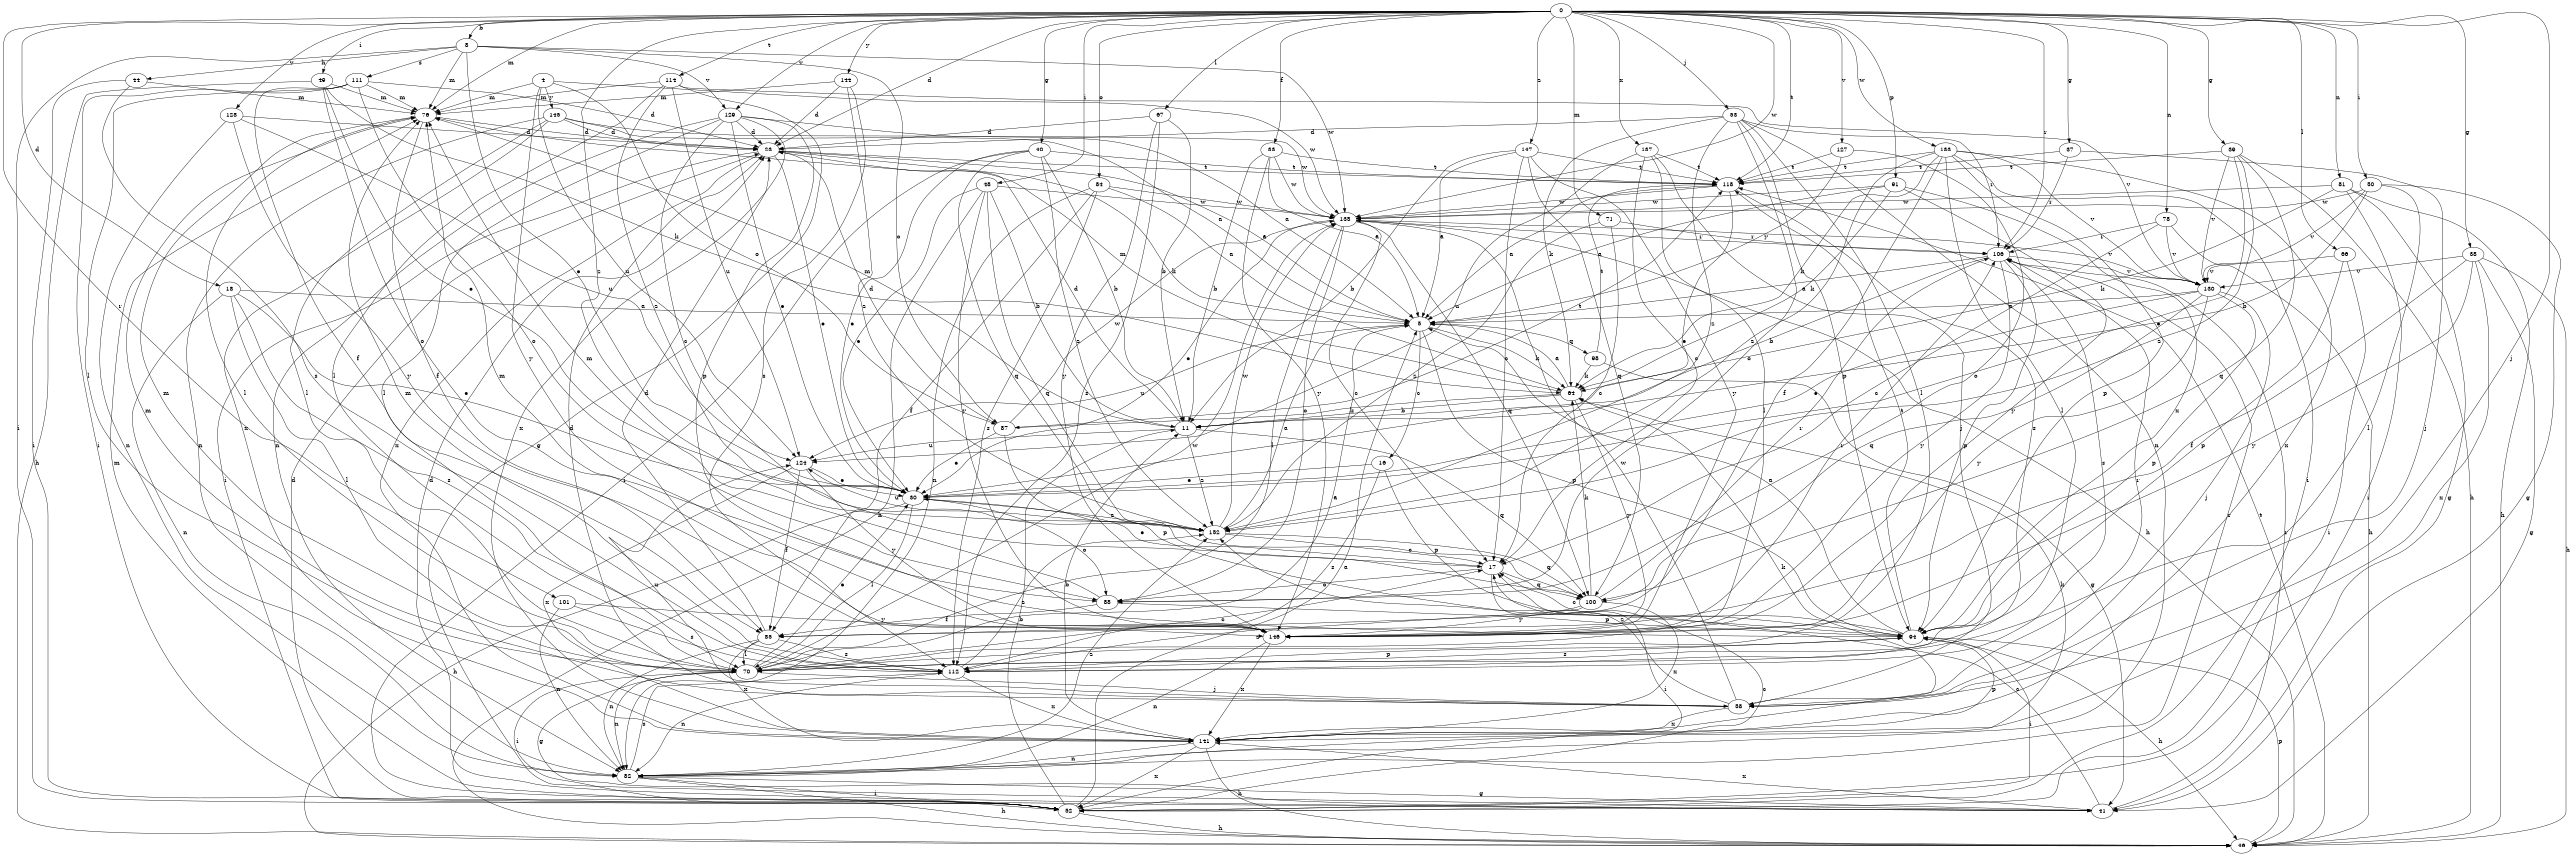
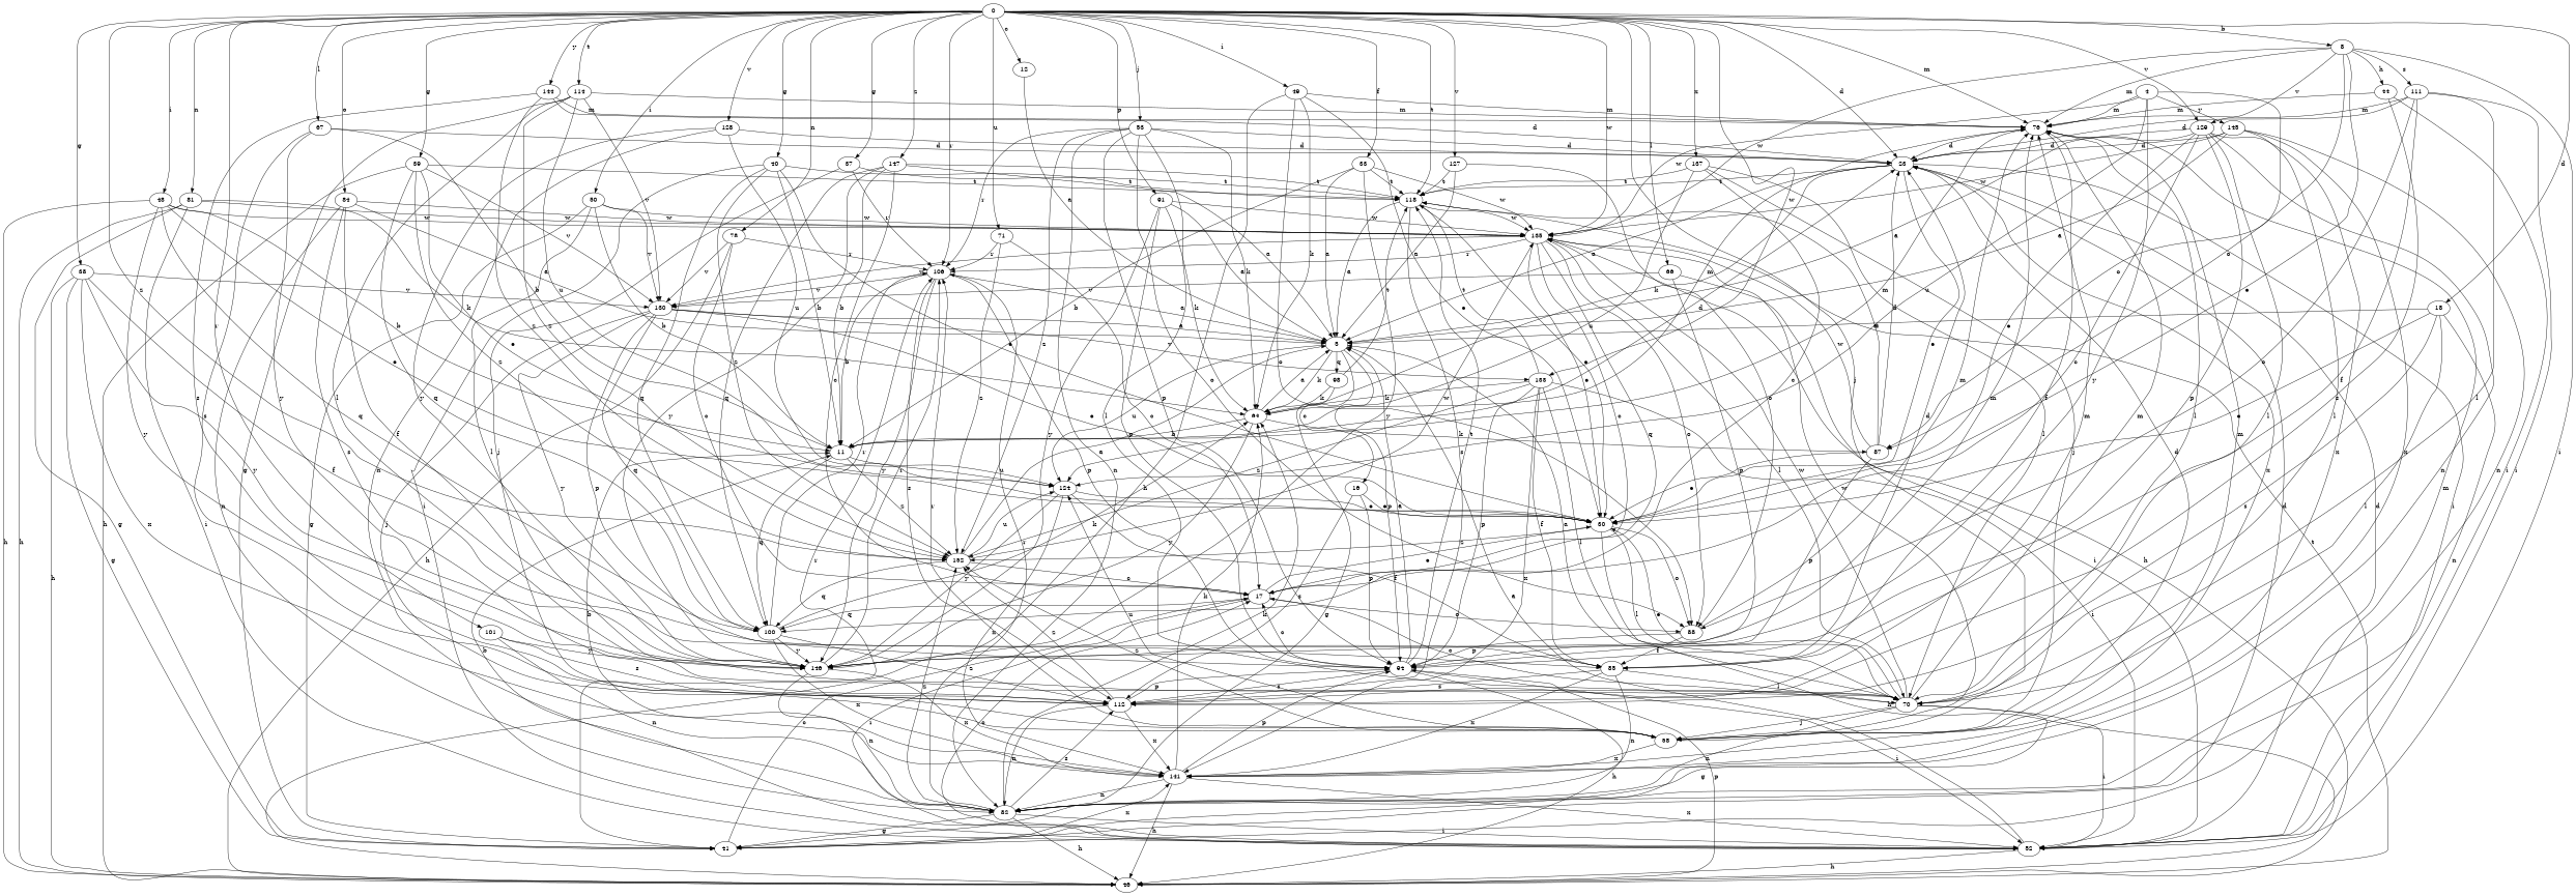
  strict digraph {
    0
    8
+   12
    18
    23
    33
    37
    38
    39
    40
    48
    49
    50
    53
    58
    66
    67
    71
    76
    78
    81
    84
    91
    101
    106
    114
    118
    127
    128
    129
    133
    135
    137
    144
    147
    152
    87
    30
    44
    52
    111
    5
    112
    70
    82
    64
    141
    146
    11
    46
    n51 [label=85]
    41
    130
    100
    88
    94
    124
    17
    4
    145
    16
    98
    0 -> 8 [label=b]
+   0 -> 12 [label=c]
    0 -> 18 [label=d]
    0 -> 23 [label=d]
    0 -> 33 [label=f]
    0 -> 37 [label=g]
    0 -> 38 [label=g]
    0 -> 39 [label=g]
    0 -> 40 [label=g]
    0 -> 48 [label=i]
    0 -> 49 [label=i]
    0 -> 50 [label=i]
    0 -> 53 [label=j]
    0 -> 58 [label=j]
    0 -> 66 [label=l]
    0 -> 67 [label=l]
-   0 -> 71 [label=m]
+   0 -> 71 [label=u]
    0 -> 76 [label=m]
    0 -> 78 [label=n]
    0 -> 81 [label=n]
    0 -> 84 [label=o]
    0 -> 91 [label=p]
    0 -> 101 [label=r]
    0 -> 106 [label=r]
    0 -> 114 [label=t]
    0 -> 118 [label=t]
    0 -> 127 [label=v]
    0 -> 128 [label=v]
    0 -> 129 [label=v]
    0 -> 133 [label=w]
    0 -> 135 [label=w]
    0 -> 137 [label=x]
    0 -> 144 [label=y]
    0 -> 147 [label=z]
    0 -> 152 [label=z]
    8 -> 76 [label=m]
    8 -> 129 [label=v]
    8 -> 135 [label=w]
    8 -> 87 [label=o]
    8 -> 30 [label=e]
    8 -> 44 [label=h]
    8 -> 52 [label=i]
    8 -> 111 [label=s]
+   12 -> 5 [label=a]
    18 -> 30 [label=e]
    18 -> 5 [label=a]
    18 -> 112 [label=s]
    18 -> 70 [label=l]
    18 -> 82 [label=n]
    23 -> 118 [label=t]
    23 -> 30 [label=e]
    23 -> 52 [label=i]
    23 -> 5 [label=a]
    23 -> 64 [label=k]
    23 -> 141 [label=x]
    33 -> 118 [label=t]
    33 -> 135 [label=w]
    33 -> 5 [label=a]
    33 -> 146 [label=y]
    33 -> 11 [label=b]
    37 -> 58 [label=j]
    37 -> 106 [label=r]
    37 -> 118 [label=t]
    38 -> 141 [label=x]
    38 -> 146 [label=y]
    38 -> 46 [label=h]
    38 -> n51 [label=f]
    38 -> 41 [label=g]
    38 -> 130 [label=v]
    39 -> 118 [label=t]
    39 -> 152 [label=z]
    39 -> 30 [label=e]
    39 -> 46 [label=h]
    39 -> 130 [label=v]
    39 -> 100 [label=q]
    40 -> 118 [label=t]
    40 -> 152 [label=z]
    40 -> 30 [label=e]
    40 -> 52 [label=i]
    40 -> 11 [label=b]
    40 -> 100 [label=q]
    48 -> 135 [label=w]
    48 -> 30 [label=e]
    48 -> 146 [label=y]
    48 -> 11 [label=b]
    48 -> 46 [label=h]
    48 -> 100 [label=q]
    49 -> 76 [label=m]
    49 -> 30 [label=e]
    49 -> 64 [label=k]
    49 -> 46 [label=h]
    49 -> 88 [label=o]
    50 -> 135 [label=w]
    50 -> 70 [label=l]
    50 -> 11 [label=b]
    50 -> 41 [label=g]
    50 -> 130 [label=v]
    53 -> 23 [label=d]
    53 -> 106 [label=r]
    53 -> 152 [label=z]
    53 -> 70 [label=l]
    53 -> 82 [label=n]
    53 -> 64 [label=k]
    53 -> 88 [label=o]
    53 -> 94 [label=p]
    58 -> 23 [label=d]
    58 -> 76 [label=m]
    58 -> 106 [label=r]
    58 -> 135 [label=w]
    58 -> 152 [label=z]
    58 -> 141 [label=x]
    58 -> 124 [label=u]
    66 -> 52 [label=i]
    66 -> 130 [label=v]
    66 -> 94 [label=p]
    67 -> 23 [label=d]
    67 -> 112 [label=s]
    67 -> 146 [label=y]
    67 -> 11 [label=b]
    71 -> 106 [label=r]
    71 -> 152 [label=z]
    71 -> 17 [label=c]
    76 -> 23 [label=d]
    76 -> 70 [label=l]
    76 -> n51 [label=f]
    78 -> 106 [label=r]
    78 -> 46 [label=h]
    78 -> 130 [label=v]
    78 -> 17 [label=c]
    81 -> 135 [label=w]
    81 -> 52 [label=i]
    81 -> 64 [label=k]
    81 -> 46 [label=h]
    81 -> 41 [label=g]
    84 -> 135 [label=w]
    84 -> 5 [label=a]
    84 -> 112 [label=s]
    84 -> 82 [label=n]
    84 -> n51 [label=f]
    91 -> 135 [label=w]
    91 -> 5 [label=a]
    91 -> 64 [label=k]
    91 -> 146 [label=y]
-   91 -> 94 [label=x]
+   91 -> 94 [label=p]
    101 -> 112 [label=s]
    101 -> 82 [label=n]
    101 -> 146 [label=y]
    106 -> 5 [label=a]
    106 -> 112 [label=s]
    106 -> 146 [label=y]
    106 -> 11 [label=b]
    106 -> 130 [label=v]
    106 -> 94 [label=p]
    114 -> 76 [label=m]
    114 -> 152 [label=z]
    114 -> 70 [label=l]
    114 -> 41 [label=g]
    114 -> 130 [label=v]
    114 -> 124 [label=u]
    118 -> 135 [label=w]
    118 -> 30 [label=e]
    118 -> 5 [label=a]
    118 -> 112 [label=s]
    127 -> 118 [label=t]
-   127 -> 5 [label=y]
+   127 -> 5 [label=a]
    127 -> 88 [label=o]
    128 -> 23 [label=d]
    128 -> 82 [label=n]
    128 -> 146 [label=y]
    128 -> 124 [label=u]
    129 -> 23 [label=d]
    129 -> 30 [label=e]
    129 -> 5 [label=a]
    129 -> 70 [label=l]
    129 -> 82 [label=n]
    129 -> 141 [label=x]
    129 -> 94 [label=p]
    129 -> 17 [label=c]
    133 -> 118 [label=t]
    133 -> 152 [label=z]
    133 -> 52 [label=i]
    133 -> 70 [label=l]
    133 -> 64 [label=k]
    133 -> 141 [label=x]
    133 -> n51 [label=f]
-   133 -> 130 [label=v]
+   130 -> 133 [label=v]
    133 -> 94 [label=p]
    135 -> 106 [label=r]
    135 -> 30 [label=e]
    135 -> 70 [label=l]
    135 -> 46 [label=h]
    135 -> 130 [label=v]
    135 -> 100 [label=q]
    135 -> 88 [label=o]
    135 -> 17 [label=c]
    137 -> 58 [label=j]
    137 -> 118 [label=t]
    137 -> 70 [label=l]
    137 -> 124 [label=u]
    137 -> 17 [label=c]
    144 -> 23 [label=d]
    144 -> 76 [label=m]
    144 -> 152 [label=z]
    144 -> 112 [label=s]
    147 -> 118 [label=t]
    147 -> 5 [label=a]
    147 -> 146 [label=y]
    147 -> 11 [label=b]
    147 -> 100 [label=q]
    147 -> 17 [label=c]
    152 -> 135 [label=w]
    152 -> 5 [label=a]
    152 -> 100 [label=q]
    152 -> 124 [label=u]
    152 -> 17 [label=c]
    87 -> 23 [label=d]
    87 -> 118 [label=t]
    87 -> 135 [label=w]
    87 -> 30 [label=e]
    87 -> 94 [label=p]
    30 -> 152 [label=z]
    30 -> 70 [label=l]
    30 -> 46 [label=h]
    30 -> 88 [label=o]
    44 -> 76 [label=m]
    44 -> 52 [label=i]
    44 -> 112 [label=s]
    52 -> 23 [label=d]
    52 -> 5 [label=a]
    52 -> 11 [label=b]
    52 -> 46 [label=h]
    52 -> 17 [label=c]
    111 -> 23 [label=d]
    111 -> 76 [label=m]
    111 -> 52 [label=i]
    111 -> 70 [label=l]
    111 -> n51 [label=f]
    111 -> 88 [label=o]
    5 -> 64 [label=k]
    5 -> 94 [label=p]
    5 -> 124 [label=u]
    5 -> 16 [label=c]
    5 -> 98 [label=q]
    112 -> 76 [label=m]
    112 -> 152 [label=z]
    112 -> 82 [label=n]
    112 -> 141 [label=x]
    112 -> 94 [label=p]
    70 -> 58 [label=j]
    70 -> 76 [label=m]
    70 -> 135 [label=w]
    70 -> 30 [label=e]
    70 -> 52 [label=i]
    70 -> 5 [label=a]
    70 -> 82 [label=n]
    70 -> 41 [label=g]
    70 -> 17 [label=c]
    82 -> 106 [label=r]
    82 -> 152 [label=z]
    82 -> 52 [label=i]
    82 -> 112 [label=s]
    82 -> 64 [label=k]
    82 -> 46 [label=h]
    82 -> 41 [label=g]
    64 -> 76 [label=m]
    64 -> 87 [label=k]
    64 -> 5 [label=a]
    64 -> 146 [label=y]
    64 -> 11 [label=b]
    141 -> 52 [label=x]
    141 -> 82 [label=n]
    141 -> 64 [label=k]
    141 -> 11 [label=b]
    141 -> 46 [label=h]
    141 -> 94 [label=p]
    146 -> 76 [label=m]
    146 -> 106 [label=r]
    146 -> 82 [label=n]
    146 -> 141 [label=x]
    11 -> 23 [label=d]
    11 -> 76 [label=m]
    11 -> 152 [label=z]
    11 -> 100 [label=q]
    11 -> 124 [label=u]
    46 -> 118 [label=t]
    46 -> 94 [label=p]
    n51 -> 23 [label=d]
    n51 -> 112 [label=s]
    n51 -> 70 [label=l]
    n51 -> 82 [label=n]
    n51 -> 141 [label=x]
    41 -> 23 [label=d]
    41 -> 76 [label=m]
    41 -> 106 [label=r]
    41 -> 141 [label=x]
    41 -> 17 [label=c]
    130 -> 58 [label=j]
    130 -> 30 [label=e]
    130 -> 5 [label=a]
    130 -> 146 [label=y]
    130 -> 100 [label=q]
    130 -> 94 [label=p]
    100 -> 106 [label=r]
    100 -> 112 [label=z]
    100 -> 64 [label=k]
    100 -> 141 [label=x]
    100 -> 146 [label=y]
    88 -> 76 [label=m]
    88 -> n51 [label=f]
    88 -> 94 [label=p]
    94 -> 118 [label=t]
    94 -> 52 [label=i]
    94 -> 5 [label=a]
    94 -> 112 [label=s]
    94 -> 46 [label=h]
    94 -> 17 [label=c]
    124 -> 30 [label=e]
    124 -> 141 [label=x]
    124 -> 146 [label=y]
    124 -> n51 [label=f]
    17 -> 30 [label=e]
    17 -> 52 [label=i]
    17 -> 100 [label=q]
    17 -> 88 [label=o]
    4 -> 76 [label=m]
    4 -> 135 [label=w]
    4 -> 87 [label=o]
    4 -> 146 [label=y]
    4 -> 124 [label=u]
    4 -> 145 [label=y]
    145 -> 23 [label=d]
    145 -> 135 [label=w]
    145 -> 5 [label=a]
    145 -> 70 [label=l]
    145 -> 82 [label=n]
    145 -> 141 [label=x]
    16 -> 30 [label=e]
    16 -> 112 [label=s]
    16 -> 94 [label=p]
    98 -> 118 [label=t]
    98 -> 64 [label=k]
    98 -> 41 [label=g]
  }
